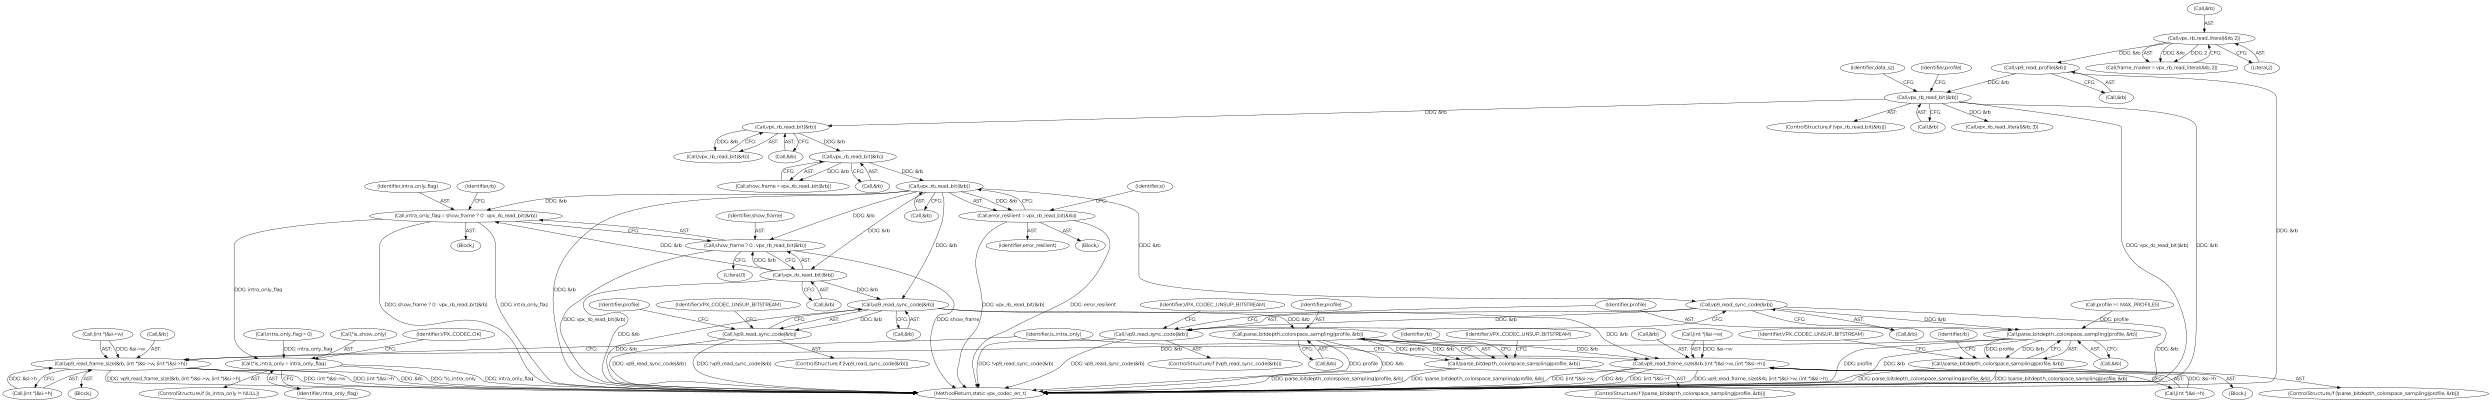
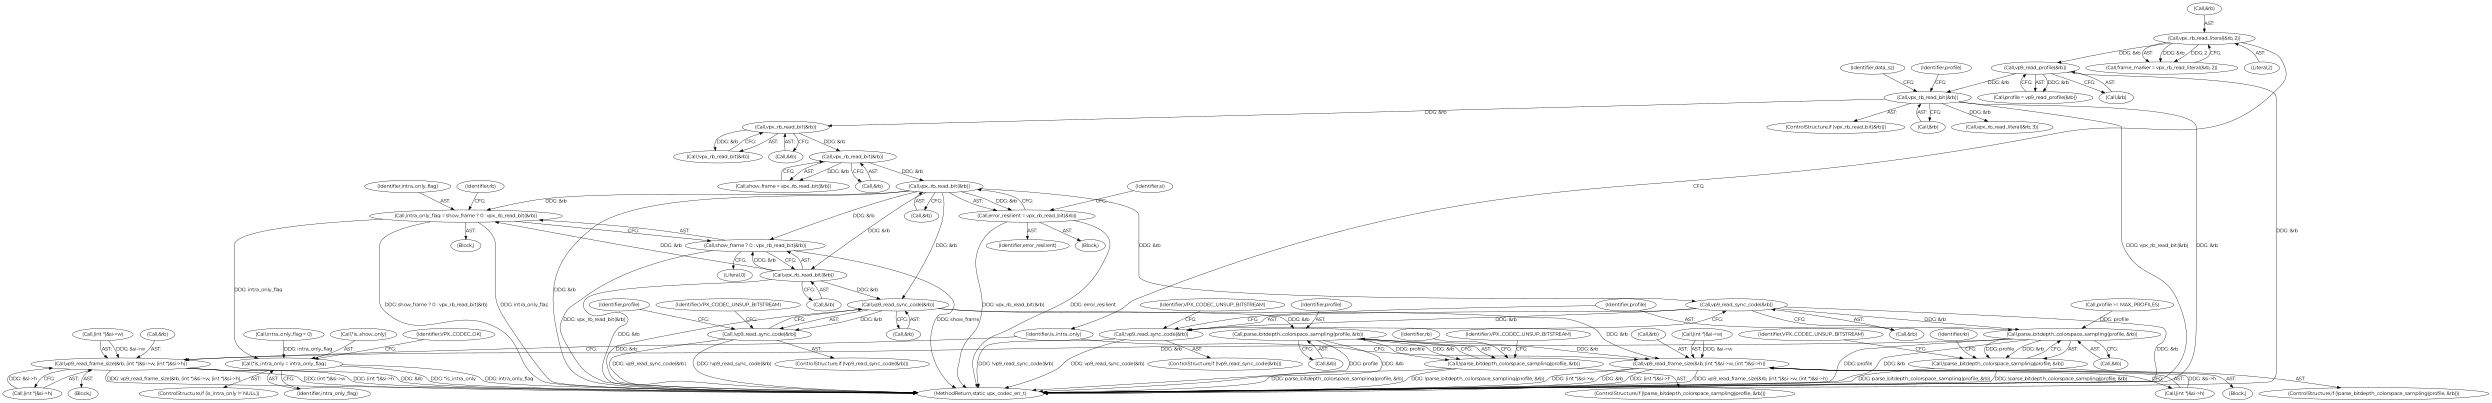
  digraph {
    fontname=Montserrat
    node [fontname=Montserrat]
    edge [fontname=Montserrat]
    n1 [label="(Call,vpx_rb_read_bit(&rb))"]
    n2 [label="(Call,error_resilient = vpx_rb_read_bit(&rb))"]
    n3 [label="(Call,vp9_read_sync_code(&rb))"]
    n4 [label="(Call,intra_only_flag = show_frame ? 0 : vpx_rb_read_bit(&rb))"]
    n5 [label="(Call,show_frame ? 0 : vpx_rb_read_bit(&rb))"]
    n6 [label="(Call,vpx_rb_read_bit(&rb))"]
    n7 [label="(Call,vp9_read_sync_code(&rb))"]
    n8 [label="(Call,&rb)"]
    n9 [label="(MethodReturn,static vpx_codec_err_t)"]
    n10 [label="(Block,)"]
    n11 [label="(Identifier,error_resilient)"]
    n12 [label="(Call,!vp9_read_sync_code(&rb))"]
    n13 [label="(Call,parse_bitdepth_colorspace_sampling(profile, &rb))"]
    n14 [label="(Call,&rb)"]
    n15 [label="(Call,*is_intra_only = intra_only_flag)"]
    n16 [label="(Block,)"]
    n17 [label="(Literal,0)"]
    n18 [label="(Call,&rb)"]
    n19 [label="(Call,!vp9_read_sync_code(&rb))"]
    n20 [label="(Call,parse_bitdepth_colorspace_sampling(profile, &rb))"]
    n21 [label="(Call,vp9_read_frame_size(&rb, (int *)&si->w, (int *)&si->h))"]
    n22 [label="(Call,&rb)"]
    n23 [label="(Call,vpx_rb_read_bit(&rb))"]
    n24 [label="(Call,show_frame = vpx_rb_read_bit(&rb))"]
    n25 [label="(Call,&rb)"]
    n26 [label="(Call,vpx_rb_read_bit(&rb))"]
    n27 [label="(Call,&rb)"]
    n28 [label="(Call,!vpx_rb_read_bit(&rb))"]
    n29 [label="(Call,vpx_rb_read_bit(&rb))"]
    n30 [label="(ControlStructure,if (vpx_rb_read_bit(&rb)))"]
    n31 [label="(Call,&rb)"]
    n32 [label="(Call,vpx_rb_read_literal(&rb, 3))"]
    n33 [label="(Call,vp9_read_profile(&rb))"]
+   n34 [label="(Call,profile = vp9_read_profile(&rb))"]
    n35 [label="(Call,&rb)"]
    n36 [label="(Call,vpx_rb_read_literal(&rb, 2))"]
    n37 [label="(Call,frame_marker = vpx_rb_read_literal(&rb, 2))"]
    n38 [label="(Literal,2)"]
    n39 [label="(ControlStructure,if (!vp9_read_sync_code(&rb)))"]
    n40 [label="(Call,!parse_bitdepth_colorspace_sampling(profile, &rb))"]
    n41 [label="(Call,vp9_read_frame_size(&rb, (int *)&si->w, (int *)&si->h))"]
    n42 [label="(Call,&rb)"]
    n43 [label="(ControlStructure,if (!parse_bitdepth_colorspace_sampling(profile, &rb)))"]
    n44 [label="(Call,(int *)&si->h)"]
    n45 [label="(Block,)"]
    n46 [label="(ControlStructure,if (is_intra_only != NULL))"]
    n47 [label="(Identifier,intra_only_flag)"]
    n48 [label="(ControlStructure,if (!vp9_read_sync_code(&rb)))"]
    n49 [label="(Call,!parse_bitdepth_colorspace_sampling(profile, &rb))"]
    n50 [label="(Call,&rb)"]
    n51 [label="(Call,(int *)&si->h)"]
    n52 [label="(Block,)"]
    n53 [label="(ControlStructure,if (!parse_bitdepth_colorspace_sampling(profile, &rb)))"]
    n54 [label="(Identifier,VPX_CODEC_OK)"]
    n55 [label="(Identifier,rb)"]
    n56 [label="(Identifier,VPX_CODEC_UNSUP_BITSTREAM)"]
    n57 [label="(Identifier,profile)"]
    n58 [label="(Identifier,rb)"]
    n59 [label="(Identifier,profile)"]
    n60 [label="(Call,(int *)&si->w)"]
    n61 [label="(Identifier,VPX_CODEC_UNSUP_BITSTREAM)"]
    n62 [label="(Identifier,VPX_CODEC_UNSUP_BITSTREAM)"]
    n63 [label="(Call,&rb)"]
    n64 [label="(Call,intra_only_flag = 0)"]
    n65 [label="(Identifier,intra_only_flag)"]
    n66 [label="(Identifier,VPX_CODEC_UNSUP_BITSTREAM)"]
    n67 [label="(Identifier,si)"]
    n68 [label="(Identifier,profile)"]
    n69 [label="(Identifier,rb)"]
    n70 [label="(Identifier,data_sz)"]
    n71 [label="(Call,(int *)&si->w)"]
    n72 [label="(Call,&rb)"]
-   n73 [label="(Identifier,show_frame)"]
    n74 [label="(Identifier,is_intra_only)"]
    n75 [label="(Call,*is_show_only)"]
    n76 [label="(Call,&rb)"]
    n77 [label="(Call,profile >= MAX_PROFILES)"]
    n78 [label="(Identifier,profile)"]
    n1 -> n2 [label="AST: "]
    n1 -> n2 [label="DDG: &rb"]
    n1 -> n3 [label="DDG: &rb"]
    n1 -> n4 [label="DDG: &rb"]
    n1 -> n5 [label="DDG: &rb"]
    n1 -> n6 [label="DDG: &rb"]
    n1 -> n7 [label="DDG: &rb"]
    n1 -> n8 [label="CFG: "]
    n1 -> n9 [label="DDG: &rb"]
    n2 -> n1 [label="CFG: "]
    n2 -> n9 [label="DDG: vpx_rb_read_bit(&rb)"]
    n2 -> n9 [label="DDG: error_resilient"]
    n2 -> n10 [label="AST: "]
    n2 -> n11 [label="AST: "]
    n3 -> n9 [label="DDG: &rb"]
    n3 -> n12 [label="AST: "]
    n3 -> n12 [label="DDG: &rb"]
    n3 -> n13 [label="DDG: &rb"]
    n3 -> n14 [label="CFG: "]
    n4 -> n5 [label="CFG: "]
    n4 -> n9 [label="DDG: show_frame ? 0 : vpx_rb_read_bit(&rb)"]
    n4 -> n9 [label="DDG: intra_only_flag"]
    n4 -> n15 [label="DDG: intra_only_flag"]
    n4 -> n16 [label="AST: "]
    n5 -> n4 [label="AST: "]
    n5 -> n6 [label="CFG: "]
    n5 -> n9 [label="DDG: show_frame"]
    n5 -> n9 [label="DDG: vpx_rb_read_bit(&rb)"]
    n5 -> n17 [label="CFG: "]
    n6 -> n4 [label="DDG: &rb"]
    n6 -> n5 [label="AST: "]
    n6 -> n5 [label="DDG: &rb"]
    n6 -> n7 [label="DDG: &rb"]
    n6 -> n9 [label="DDG: &rb"]
    n6 -> n18 [label="CFG: "]
    n7 -> n9 [label="DDG: &rb"]
    n7 -> n19 [label="AST: "]
    n7 -> n19 [label="DDG: &rb"]
    n7 -> n20 [label="DDG: &rb"]
    n7 -> n21 [label="DDG: &rb"]
    n7 -> n22 [label="CFG: "]
    n8 -> n1 [label="AST: "]
    n12 -> n3 [label="CFG: "]
    n12 -> n9 [label="DDG: !vp9_read_sync_code(&rb)"]
    n12 -> n9 [label="DDG: vp9_read_sync_code(&rb)"]
    n12 -> n39 [label="AST: "]
    n13 -> n9 [label="DDG: profile"]
    n13 -> n9 [label="DDG: &rb"]
    n13 -> n40 [label="AST: "]
    n13 -> n40 [label="DDG: profile"]
    n13 -> n40 [label="DDG: &rb"]
    n13 -> n41 [label="DDG: &rb"]
    n13 -> n42 [label="CFG: "]
    n14 -> n3 [label="AST: "]
    n15 -> n9 [label="DDG: intra_only_flag"]
    n15 -> n9 [label="DDG: *is_intra_only"]
    n15 -> n46 [label="AST: "]
    n15 -> n47 [label="CFG: "]
    n18 -> n6 [label="AST: "]
    n19 -> n7 [label="CFG: "]
    n19 -> n9 [label="DDG: vp9_read_sync_code(&rb)"]
    n19 -> n9 [label="DDG: !vp9_read_sync_code(&rb)"]
    n19 -> n48 [label="AST: "]
    n20 -> n9 [label="DDG: profile"]
    n20 -> n9 [label="DDG: &rb"]
    n20 -> n21 [label="DDG: &rb"]
    n20 -> n49 [label="AST: "]
    n20 -> n49 [label="DDG: profile"]
    n20 -> n49 [label="DDG: &rb"]
    n20 -> n50 [label="CFG: "]
    n21 -> n9 [label="DDG: vp9_read_frame_size(&rb, (int *)&si->w, (int *)&si->h)"]
    n21 -> n9 [label="DDG: (int *)&si->w"]
    n21 -> n9 [label="DDG: &rb"]
    n21 -> n9 [label="DDG: (int *)&si->h"]
    n21 -> n51 [label="CFG: "]
    n21 -> n52 [label="AST: "]
    n22 -> n7 [label="AST: "]
    n23 -> n1 [label="DDG: &rb"]
    n23 -> n24 [label="AST: "]
    n23 -> n24 [label="DDG: &rb"]
    n23 -> n25 [label="CFG: "]
    n24 -> n23 [label="CFG: "]
    n25 -> n23 [label="AST: "]
    n26 -> n23 [label="DDG: &rb"]
    n26 -> n27 [label="CFG: "]
    n26 -> n28 [label="AST: "]
    n26 -> n28 [label="DDG: &rb"]
    n27 -> n26 [label="AST: "]
    n28 -> n26 [label="CFG: "]
    n29 -> n9 [label="DDG: vpx_rb_read_bit(&rb)"]
    n29 -> n9 [label="DDG: &rb"]
    n29 -> n26 [label="DDG: &rb"]
    n29 -> n30 [label="AST: "]
    n29 -> n31 [label="CFG: "]
    n29 -> n32 [label="DDG: &rb"]
    n31 -> n29 [label="AST: "]
    n33 -> n9 [label="DDG: &rb"]
    n33 -> n29 [label="DDG: &rb"]
+   n33 -> n34 [label="AST: "]
+   n33 -> n34 [label="DDG: &rb"]
    n33 -> n35 [label="CFG: "]
+   n34 -> n33 [label="CFG: "]
    n35 -> n33 [label="AST: "]
    n36 -> n33 [label="DDG: &rb"]
    n36 -> n37 [label="AST: "]
    n36 -> n37 [label="DDG: &rb"]
    n36 -> n37 [label="DDG: 2"]
-   n36 -> n38 [label="CFG: "]
+   n36 -> n74 [label="CFG: "]
    n37 -> n36 [label="CFG: "]
    n38 -> n36 [label="AST: "]
    n40 -> n9 [label="DDG: parse_bitdepth_colorspace_sampling(profile, &rb)"]
    n40 -> n9 [label="DDG: !parse_bitdepth_colorspace_sampling(profile, &rb)"]
    n40 -> n13 [label="CFG: "]
    n40 -> n43 [label="AST: "]
    n41 -> n9 [label="DDG: vp9_read_frame_size(&rb, (int *)&si->w, (int *)&si->h)"]
    n41 -> n9 [label="DDG: (int *)&si->w"]
    n41 -> n9 [label="DDG: (int *)&si->h"]
    n41 -> n9 [label="DDG: &rb"]
    n41 -> n44 [label="CFG: "]
    n41 -> n45 [label="AST: "]
    n42 -> n13 [label="AST: "]
    n44 -> n41 [label="AST: "]
    n44 -> n41 [label="DDG: &si->h"]
    n47 -> n15 [label="AST: "]
    n49 -> n9 [label="DDG: parse_bitdepth_colorspace_sampling(profile, &rb)"]
    n49 -> n9 [label="DDG: !parse_bitdepth_colorspace_sampling(profile, &rb)"]
    n49 -> n20 [label="CFG: "]
    n49 -> n53 [label="AST: "]
    n50 -> n20 [label="AST: "]
    n51 -> n21 [label="AST: "]
    n51 -> n21 [label="DDG: &si->h"]
    n54 -> n15 [label="CFG: "]
    n55 -> n40 [label="CFG: "]
    n56 -> n40 [label="CFG: "]
    n57 -> n19 [label="CFG: "]
    n58 -> n49 [label="CFG: "]
    n59 -> n29 [label="CFG: "]
    n60 -> n41 [label="AST: "]
    n60 -> n41 [label="DDG: &si->w"]
    n61 -> n19 [label="CFG: "]
    n62 -> n49 [label="CFG: "]
    n63 -> n41 [label="AST: "]
    n64 -> n15 [label="DDG: intra_only_flag"]
    n65 -> n4 [label="AST: "]
    n66 -> n12 [label="CFG: "]
    n67 -> n2 [label="CFG: "]
    n68 -> n12 [label="CFG: "]
    n68 -> n13 [label="AST: "]
    n69 -> n4 [label="CFG: "]
    n70 -> n29 [label="CFG: "]
    n71 -> n21 [label="AST: "]
    n71 -> n21 [label="DDG: &si->w"]
    n72 -> n21 [label="AST: "]
-   n73 -> n5 [label="AST: "]
    n74 -> n21 [label="CFG: "]
    n74 -> n41 [label="CFG: "]
    n75 -> n15 [label="AST: "]
    n76 -> n36 [label="AST: "]
    n77 -> n13 [label="DDG: profile"]
    n78 -> n20 [label="AST: "]
  }
